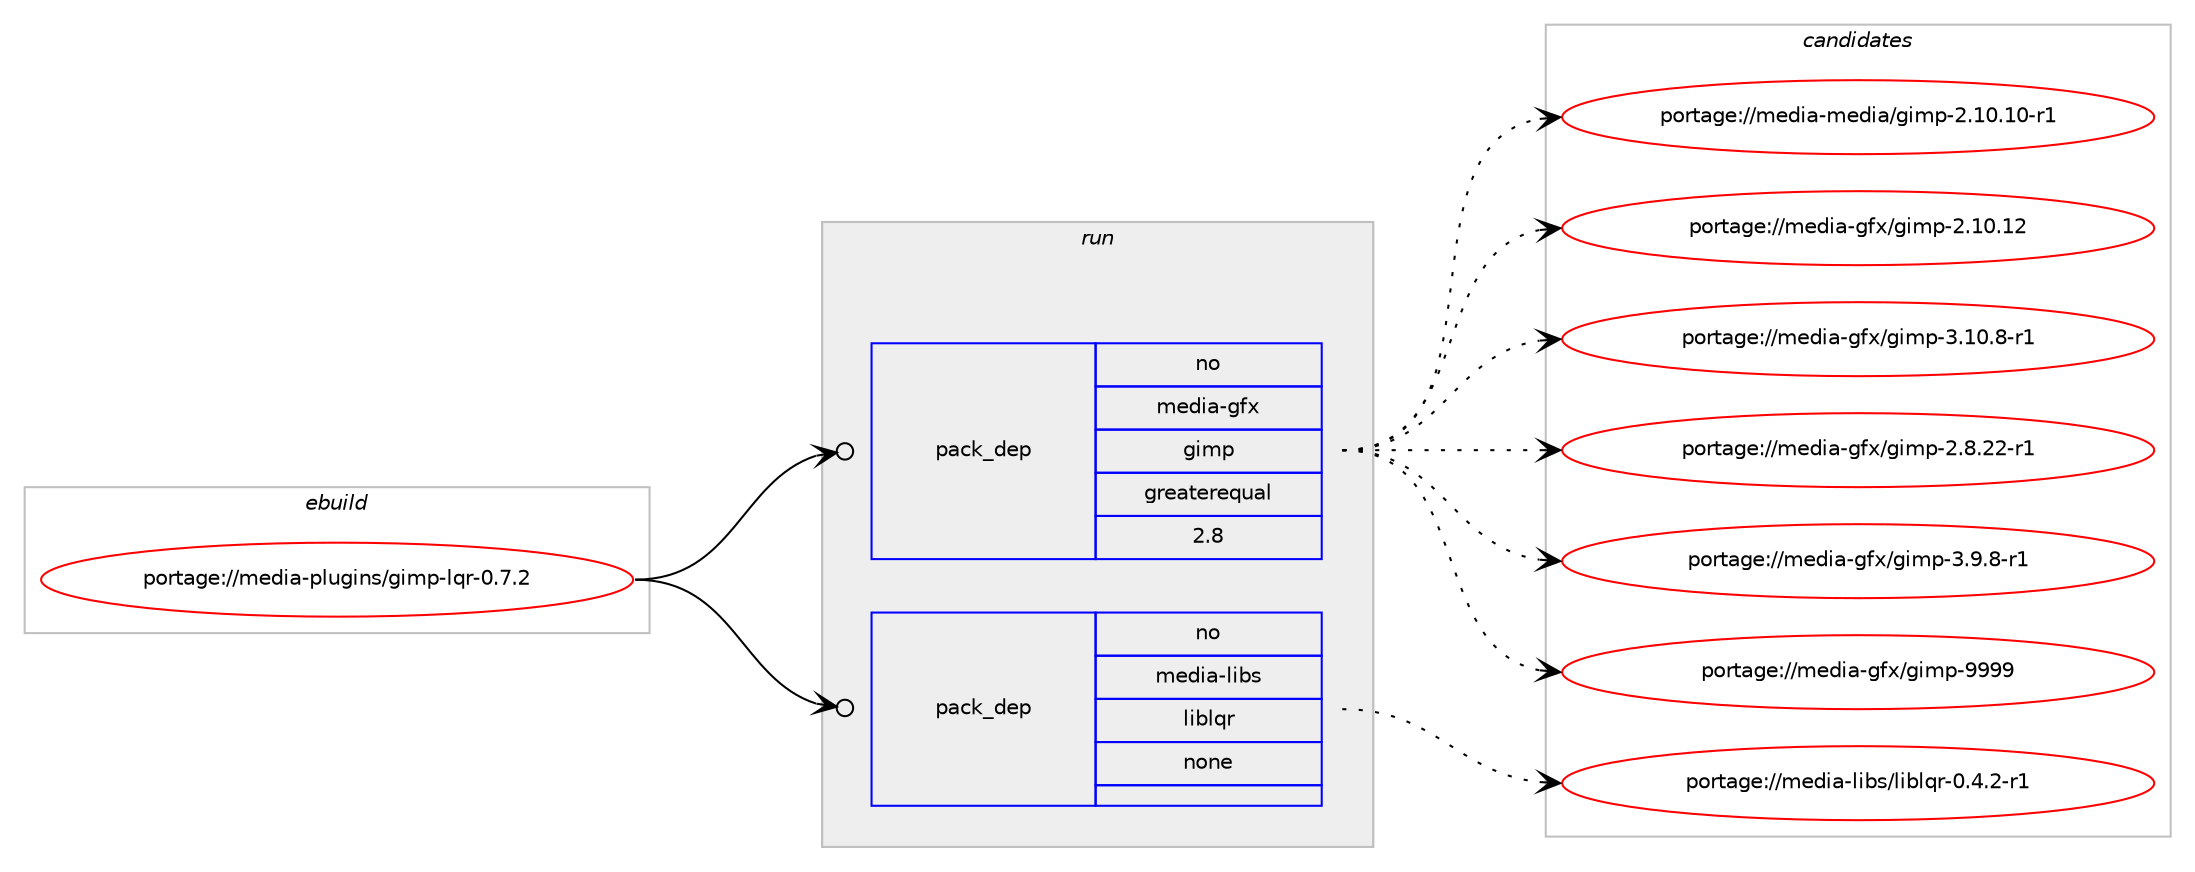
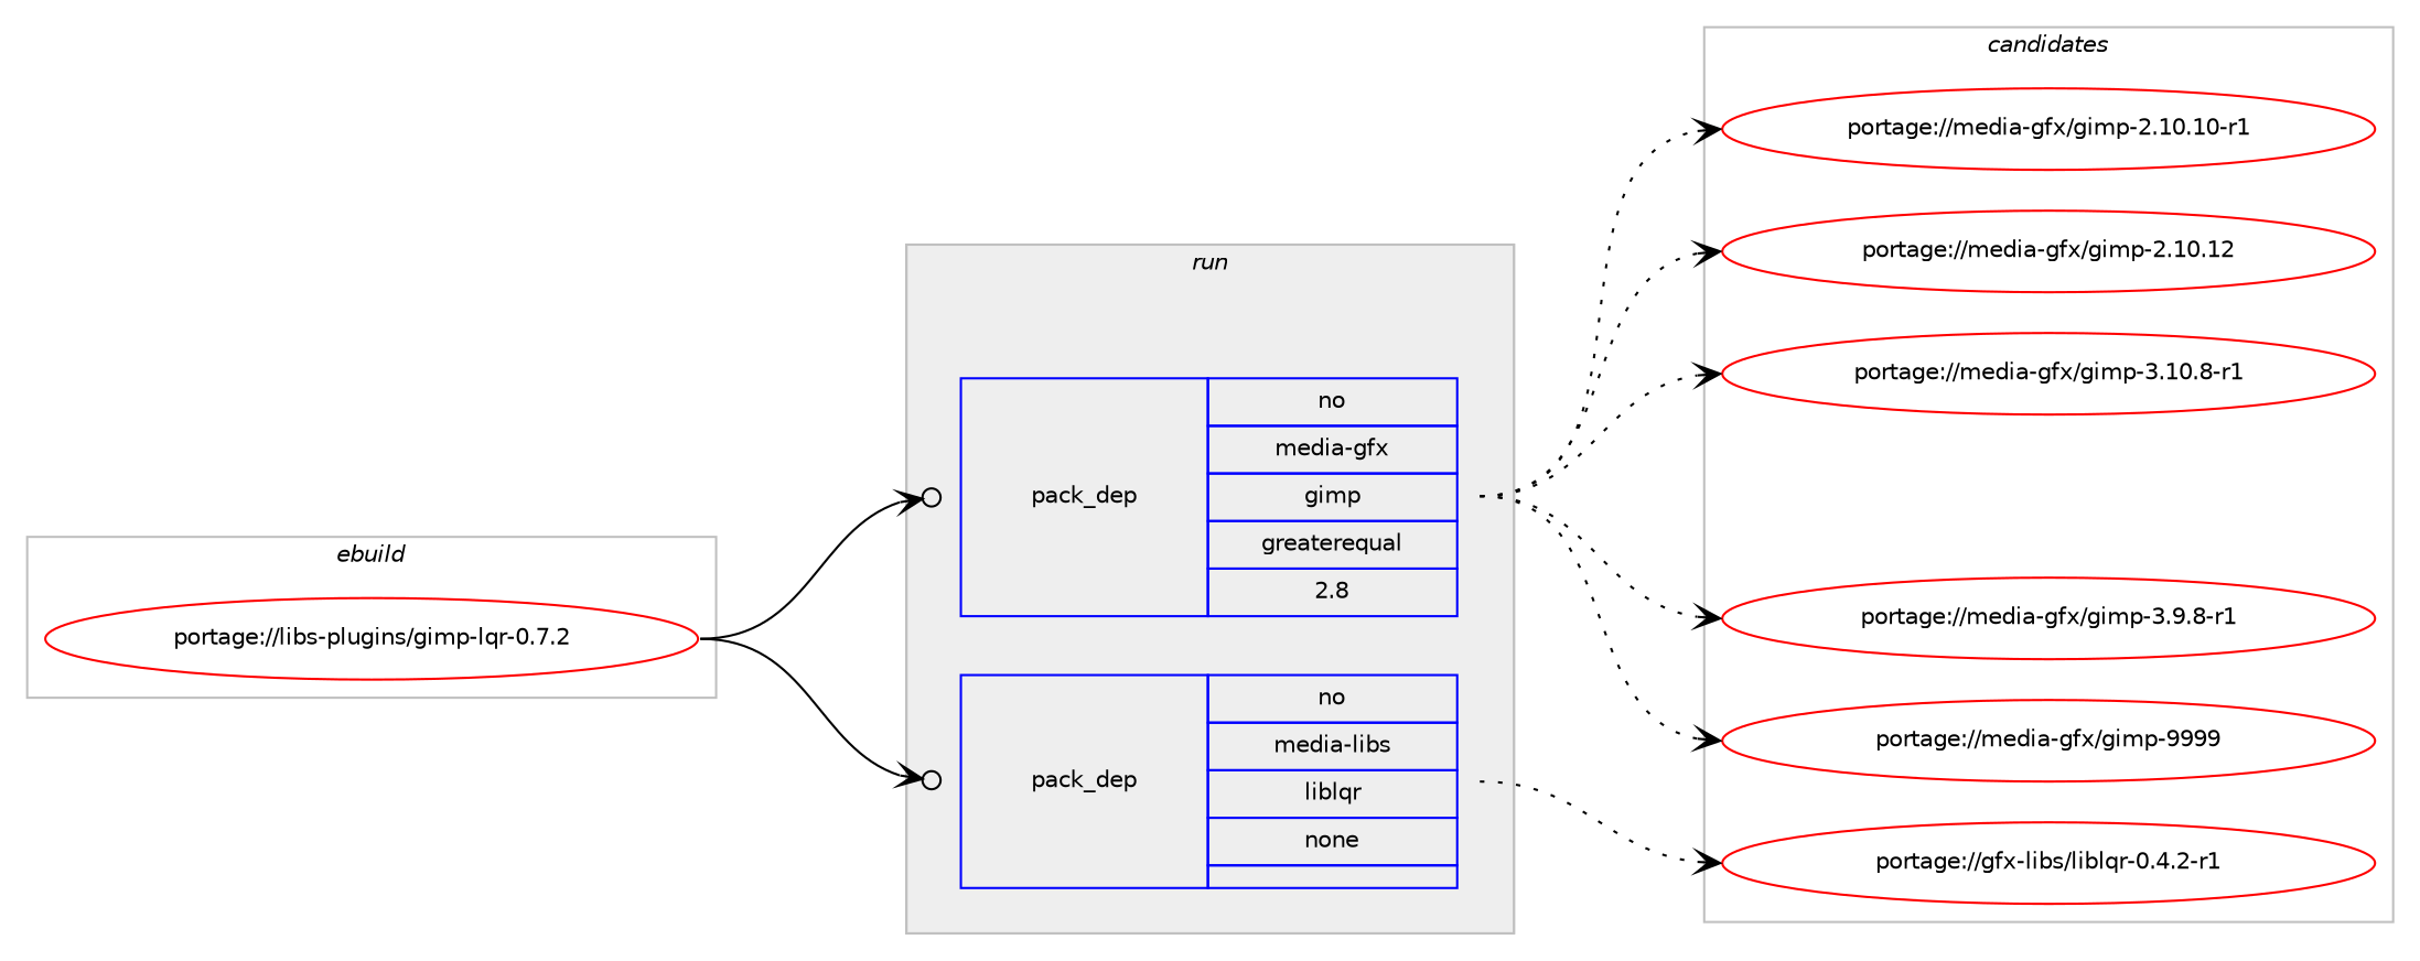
  digraph {
    compound=true
    concentrate=true
    fontname=Helvetica
    fontsize=10
    newrank=true
    rankdir=LR
    ranksep=1.5
    node [color=red fontname=Helvetica fontsize=10]
    edge [arrowhead=vee headport=w style=dotted tailport=e weight=100]
-   n1 [label="portage://media-plugins/gimp-lqr-0.7.2" width=4]
+   n1 [label="portage://libs-plugins/gimp-lqr-0.7.2" width=4]
    n2 [color=blue label=<<TABLE BORDER="0" CELLBORDER="1" CELLSPACING="0" CELLPADDING="4" WIDTH="220"><TR><TD ROWSPAN="6" CELLPADDING="30">pack_dep</TD></TR><TR><TD WIDTH="110">no</TD></TR><TR><TD>media-gfx</TD></TR><TR><TD>gimp</TD></TR><TR><TD>greaterequal</TD></TR><TR><TD>2.8</TD></TR></TABLE>> shape=none]
    n3 [color=blue label=<<TABLE BORDER="0" CELLBORDER="1" CELLSPACING="0" CELLPADDING="4" WIDTH="220"><TR><TD ROWSPAN="6" CELLPADDING="30">pack_dep</TD></TR><TR><TD WIDTH="110">no</TD></TR><TR><TD>media-libs</TD></TR><TR><TD>liblqr</TD></TR><TR><TD>none</TD></TR><TR><TD></TD></TR></TABLE>> shape=none]
-   n4 [label="portage://media-media/gimp-2.10.10-r1" width=4]
+   n4 [label="portage://media-gfx/gimp-2.10.10-r1" width=4]
    n5 [label="portage://media-gfx/gimp-2.10.12" width=4]
    n6 [label="portage://media-gfx/gimp-3.10.8-r1" width=4]
-   n7 [label="portage://media-gfx/gimp-2.8.22-r1" width=4]
    n8 [label="portage://media-gfx/gimp-3.9.8-r1" width=4]
    n9 [label="portage://media-gfx/gimp-9999" width=4]
-   n10 [label="portage://media-libs/liblqr-0.4.2-r1" width=4]
+   n10 [label="portage://gfx-libs/liblqr-0.4.2-r1" width=4]
    subgraph cluster_1 {
      color=gray
      label=<<i>ebuild</i>>
      rank=same
      n1
    }
    subgraph cluster_2 {
      color=gray
      label=<<i>dependencies</i>>
      subgraph cluster_3 {
        color=gray
        fillcolor="#eeeeee"
        label=<<i>compile</i>>
        style=filled
      }
      subgraph cluster_4 {
        color=gray
        fillcolor="#eeeeee"
        label=<<i>compile and run</i>>
        style=filled
        subgraph sub_5 {
          color=gray
          fillcolor="#eeeeee"
          label=<<i>compile and run</i>>
          style=filled
          n2
        }
        subgraph sub_6 {
          color=gray
          fillcolor="#eeeeee"
          label=<<i>compile and run</i>>
          style=filled
          n3
        }
      }
      subgraph cluster_7 {
        color=gray
        fillcolor="#eeeeee"
        label=<<i>run</i>>
        style=filled
      }
    }
    subgraph cluster_8 {
      color=gray
      label=<<i>candidates</i>>
      rank=same
      subgraph sub_9 {
        color=black
        label=<<i>candidates</i>>
        nodesep=1
        rank=same
        n4
        n5
        n6
-       n7
        n8
        n9
      }
      subgraph sub_10 {
        color=black
        label=<<i>candidates</i>>
        nodesep=1
        rank=same
        n10
      }
    }
    n1 -> n2 [arrowhead=odotvee style=solid weight=20]
    n1 -> n3 [arrowhead=odotvee style=solid weight=20]
    n2 -> n4
    n2 -> n5
    n2 -> n6
-   n2 -> n7
    n2 -> n8
    n2 -> n9
    n3 -> n10
  }
